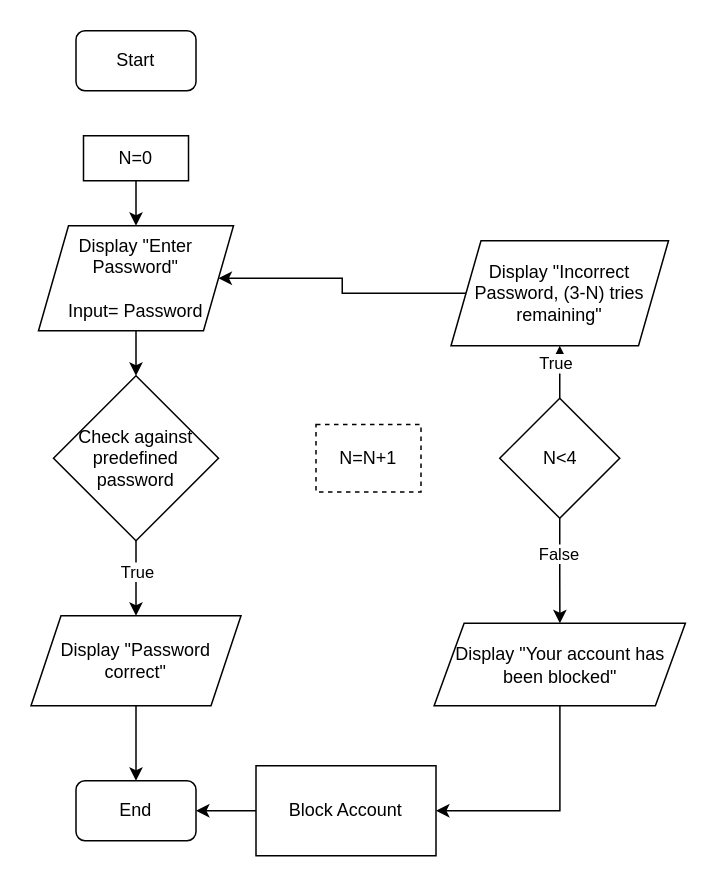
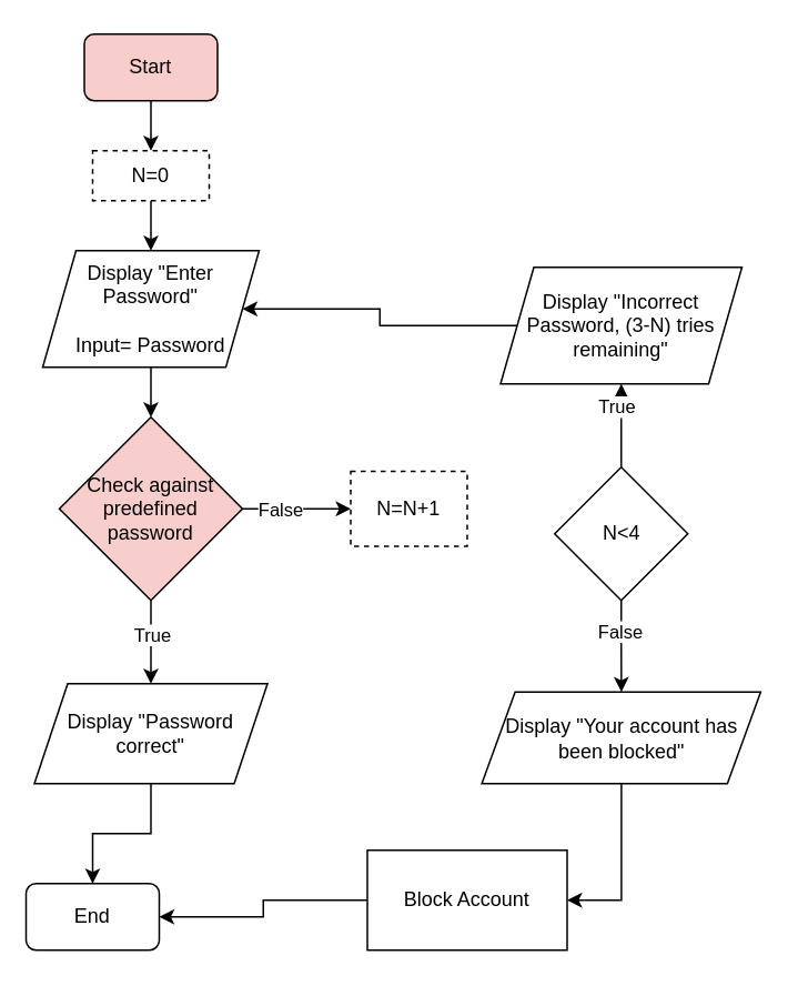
  <mxCell id="0" />
  <mxCell id="1" parent="0" />
- <mxCell id="3" value="Start" style="rounded=1;whiteSpace=wrap;html=1;" parent="1" vertex="1"><mxGeometry x="50" y="20" width="80" height="40" as="geometry" /></mxCell>
+ <mxCell id="2" value="" style="edgeStyle=orthogonalEdgeStyle;rounded=0;orthogonalLoop=1;jettySize=auto;html=1;entryX=0.5;entryY=0;entryDx=0;entryDy=0;" parent="1" source="3" target="15" edge="1"><mxGeometry relative="1" as="geometry" /></mxCell>
+ <mxCell id="3" value="Start" style="rounded=1;whiteSpace=wrap;html=1;fillColor=#f8cecc;" parent="1" vertex="1"><mxGeometry x="50" y="20" width="80" height="40" as="geometry" /></mxCell>
  <mxCell id="4" value="" style="edgeStyle=orthogonalEdgeStyle;rounded=0;orthogonalLoop=1;jettySize=auto;html=1;entryX=0.5;entryY=0;entryDx=0;entryDy=0;" parent="1" source="5" target="10" edge="1"><mxGeometry relative="1" as="geometry"><mxPoint x="90" y="260" as="targetPoint" /></mxGeometry></mxCell>
  <mxCell id="5" value="&lt;div&gt;Display &quot;Enter Password&quot;&lt;/div&gt;&lt;div&gt;&lt;br&gt;&lt;/div&gt;&lt;div&gt;Input= Password&lt;br&gt;&lt;/div&gt;" style="shape=parallelogram;perimeter=parallelogramPerimeter;whiteSpace=wrap;html=1;fixedSize=1;" parent="1" vertex="1"><mxGeometry x="25" y="150" width="130" height="70" as="geometry" /></mxCell>
  <mxCell id="6" value="" style="edgeStyle=orthogonalEdgeStyle;rounded=0;orthogonalLoop=1;jettySize=auto;html=1;" parent="1" source="10" target="12" edge="1"><mxGeometry relative="1" as="geometry"><mxPoint x="90" y="410" as="targetPoint" /></mxGeometry></mxCell>
  <mxCell id="7" value="True" style="edgeLabel;html=1;align=center;verticalAlign=middle;resizable=0;points=[];" parent="6" vertex="1" connectable="0"><mxGeometry x="-0.2" relative="1" as="geometry"><mxPoint as="offset" /></mxGeometry></mxCell>
- <mxCell id="10" value="Check against predefined password" style="rhombus;whiteSpace=wrap;html=1;" parent="1" vertex="1"><mxGeometry x="35" y="250" width="110" height="110" as="geometry" /></mxCell>
+ <mxCell id="8" value="" style="edgeStyle=orthogonalEdgeStyle;rounded=0;orthogonalLoop=1;jettySize=auto;html=1;" parent="1" source="10" target="13" edge="1"><mxGeometry relative="1" as="geometry" /></mxCell>
+ <mxCell id="9" value="False" style="edgeLabel;html=1;align=center;verticalAlign=middle;resizable=0;points=[];" parent="8" vertex="1" connectable="0"><mxGeometry x="-0.333" relative="1" as="geometry"><mxPoint as="offset" /></mxGeometry></mxCell>
+ <mxCell id="10" value="Check against predefined password" style="rhombus;whiteSpace=wrap;html=1;fillColor=#f8cecc;" parent="1" vertex="1"><mxGeometry x="35" y="250" width="110" height="110" as="geometry" /></mxCell>
  <mxCell id="11" value="" style="edgeStyle=orthogonalEdgeStyle;rounded=0;orthogonalLoop=1;jettySize=auto;html=1;exitX=0.5;exitY=1;exitDx=0;exitDy=0;" parent="1" source="12" target="25" edge="1"><mxGeometry relative="1" as="geometry"><mxPoint x="90" y="470" as="sourcePoint" /></mxGeometry></mxCell>
  <mxCell id="12" value="Display &quot;Password correct&quot;" style="shape=parallelogram;perimeter=parallelogramPerimeter;whiteSpace=wrap;html=1;fixedSize=1;" parent="1" vertex="1"><mxGeometry x="20" y="410" width="140" height="60" as="geometry" /></mxCell>
  <mxCell id="13" value="N=N+1" style="whiteSpace=wrap;html=1;dashed=1;" parent="1" vertex="1"><mxGeometry x="210" y="282.5" width="70" height="45" as="geometry" /></mxCell>
  <mxCell id="14" value="" style="edgeStyle=orthogonalEdgeStyle;rounded=0;orthogonalLoop=1;jettySize=auto;html=1;" parent="1" source="15" target="5" edge="1"><mxGeometry relative="1" as="geometry" /></mxCell>
- <mxCell id="15" value="N=0" style="whiteSpace=wrap;html=1;" parent="1" vertex="1"><mxGeometry x="55" y="90" width="70" height="30" as="geometry" /></mxCell>
+ <mxCell id="15" value="N=0" style="whiteSpace=wrap;html=1;dashed=1;" parent="1" vertex="1"><mxGeometry x="55" y="90" width="70" height="30" as="geometry" /></mxCell>
  <mxCell id="16" value="" style="edgeStyle=orthogonalEdgeStyle;rounded=0;orthogonalLoop=1;jettySize=auto;html=1;entryX=1;entryY=0.5;entryDx=0;entryDy=0;" parent="1" source="17" target="5" edge="1"><mxGeometry relative="1" as="geometry"><mxPoint x="330" y="80" as="targetPoint" /></mxGeometry></mxCell>
  <mxCell id="17" value="Display &quot;Incorrect Password, (3-N) tries remaining&quot;" style="shape=parallelogram;perimeter=parallelogramPerimeter;whiteSpace=wrap;html=1;fixedSize=1;" parent="1" vertex="1"><mxGeometry x="300" y="160" width="145" height="70" as="geometry" /></mxCell>
  <mxCell id="18" value="" style="edgeStyle=orthogonalEdgeStyle;rounded=0;orthogonalLoop=1;jettySize=auto;html=1;" parent="1" source="22" target="17" edge="1"><mxGeometry relative="1" as="geometry" /></mxCell>
  <mxCell id="19" value="True" style="edgeLabel;html=1;align=center;verticalAlign=middle;resizable=0;points=[];" parent="18" vertex="1" connectable="0"><mxGeometry x="0.491" y="4" relative="1" as="geometry"><mxPoint x="1" as="offset" /></mxGeometry></mxCell>
  <mxCell id="20" value="" style="edgeStyle=orthogonalEdgeStyle;rounded=0;orthogonalLoop=1;jettySize=auto;html=1;" parent="1" source="22" target="24" edge="1"><mxGeometry relative="1" as="geometry" /></mxCell>
  <mxCell id="21" value="False" style="edgeLabel;html=1;align=center;verticalAlign=middle;resizable=0;points=[];" parent="20" vertex="1" connectable="0"><mxGeometry x="-0.355" y="-1" relative="1" as="geometry"><mxPoint as="offset" /></mxGeometry></mxCell>
- <mxCell id="22" value="N&amp;lt;4" style="rhombus;whiteSpace=wrap;html=1;" parent="1" vertex="1"><mxGeometry x="332.5" y="265" width="80" height="80" as="geometry" /></mxCell>
+ <mxCell id="22" value="N&amp;lt;4" style="rhombus;whiteSpace=wrap;html=1;" parent="1" vertex="1"><mxGeometry x="332.5" y="280" width="80" height="80" as="geometry" /></mxCell>
  <mxCell id="23" value="" style="edgeStyle=orthogonalEdgeStyle;rounded=0;orthogonalLoop=1;jettySize=auto;html=1;entryX=1;entryY=0.5;entryDx=0;entryDy=0;" parent="1" source="24" target="27" edge="1"><mxGeometry relative="1" as="geometry" /></mxCell>
  <mxCell id="24" value="Display &quot;Your account has been blocked&quot;" style="shape=parallelogram;perimeter=parallelogramPerimeter;whiteSpace=wrap;html=1;fixedSize=1;" parent="1" vertex="1"><mxGeometry x="288.75" y="415" width="167.5" height="55" as="geometry" /></mxCell>
- <mxCell id="25" value="End" style="rounded=1;whiteSpace=wrap;html=1;" parent="1" vertex="1"><mxGeometry x="50" y="520" width="80" height="40" as="geometry" /></mxCell>
+ <mxCell id="25" value="End" style="rounded=1;whiteSpace=wrap;html=1;" parent="1" vertex="1"><mxGeometry x="15" y="530" width="80" height="40" as="geometry" /></mxCell>
  <mxCell id="26" value="" style="edgeStyle=orthogonalEdgeStyle;rounded=0;orthogonalLoop=1;jettySize=auto;html=1;" parent="1" source="27" target="25" edge="1"><mxGeometry relative="1" as="geometry" /></mxCell>
- <mxCell id="27" value="Block Account" style="whiteSpace=wrap;html=1;" parent="1" vertex="1"><mxGeometry x="170" y="510" width="120" height="60" as="geometry" /></mxCell>
+ <mxCell id="27" value="Block Account" style="whiteSpace=wrap;html=1;" parent="1" vertex="1"><mxGeometry x="220" y="510" width="120" height="60" as="geometry" /></mxCell>
